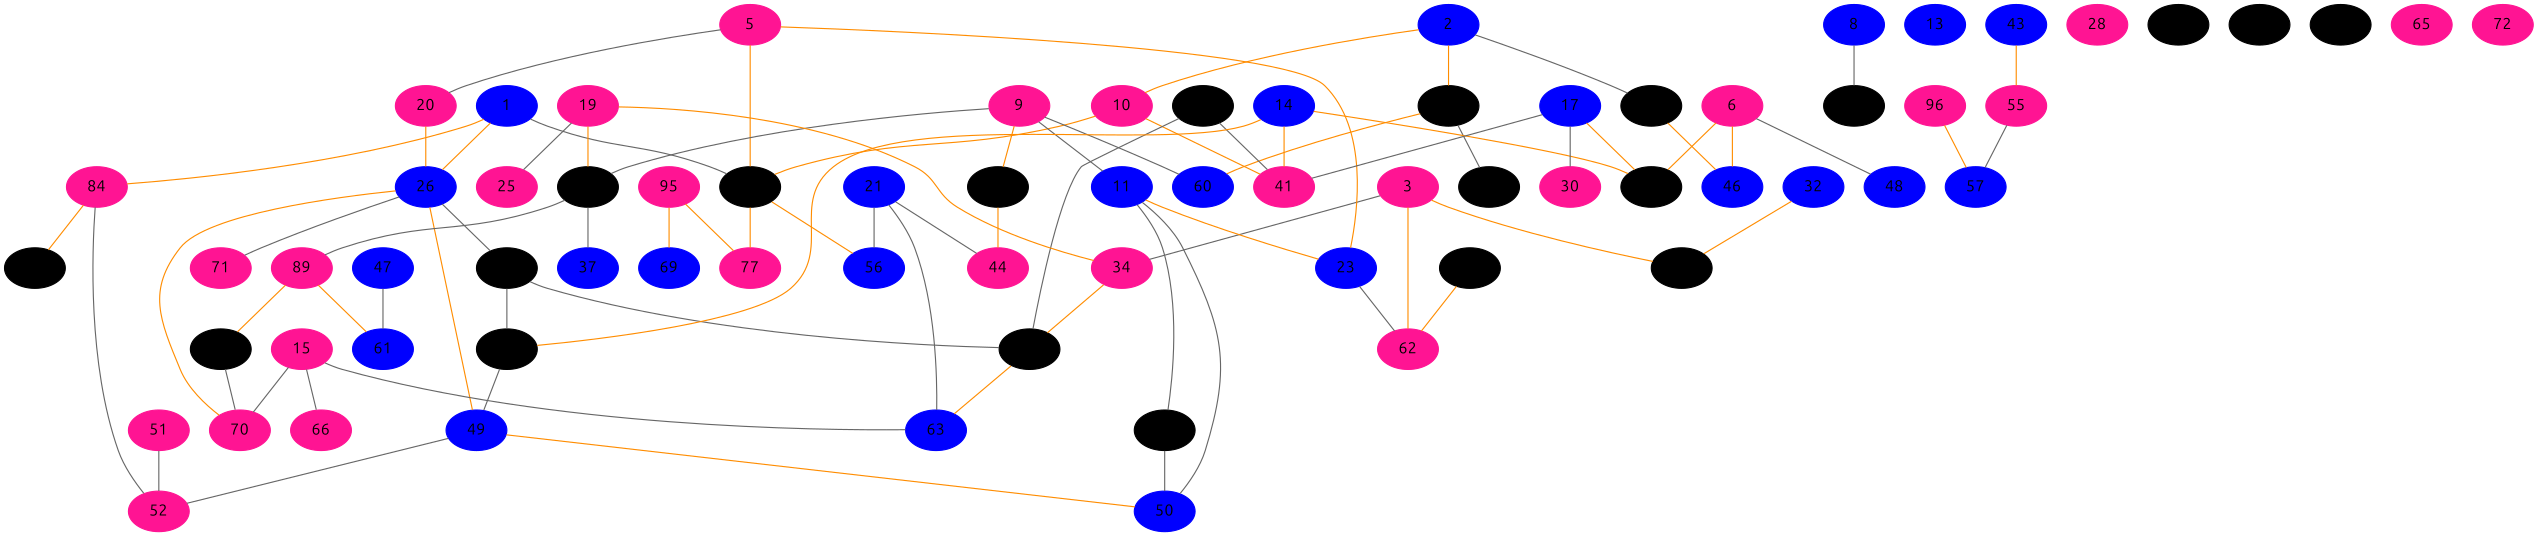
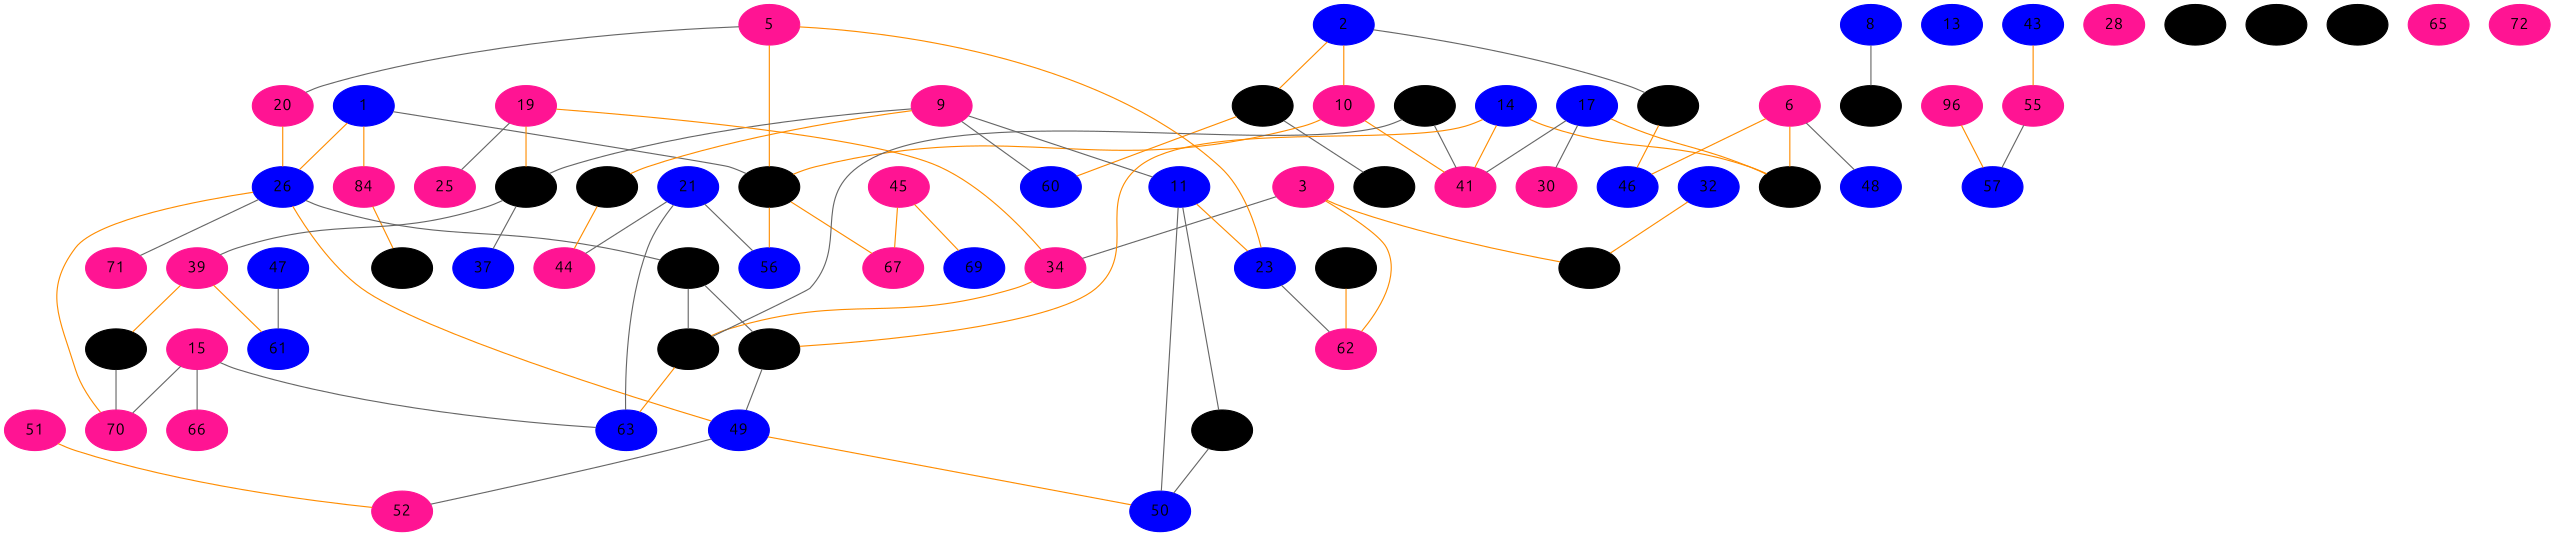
  graph {
    fontname=Ubuntu
    node [color=deeppink fontname=Ubuntu style=filled]
    edge [color=darkorange fontname=Ubuntu]
    1 [color=blue]
    22 [color=black]
    n3 [label=84]
    26 [color=blue]
    56 [color=blue]
-   67 [label=77]
+   67
    40 [color=black]
    52
    70
    27 [color=black]
    49 [color=blue]
    71
    2 [color=blue]
    7 [color=black]
    10
    42 [color=black]
    35 [color=black]
    60 [color=blue]
    41
    46 [color=blue]
    3
    34
    62
    64 [color=black]
    58 [color=black]
    4 [color=black]
    63 [color=blue]
    5
    20
    23 [color=blue]
    6
    48 [color=blue]
    68 [color=black]
    8 [color=blue]
    31 [color=black]
    9
    11 [color=blue]
    12 [color=black]
    29 [color=black]
    33 [color=black]
    50 [color=blue]
    44
    37 [color=blue]
-   39 [label=89]
+   39
    13 [color=blue]
    14 [color=blue]
    38 [color=black]
    15
    66
    n50 [label=96]
    57 [color=blue]
    17 [color=blue]
    30
    18 [color=black]
    19
    25
    21 [color=blue]
    28
    54 [color=black]
    61 [color=blue]
    32 [color=blue]
    36 [color=black]
    43 [color=blue]
    55
-   45 [label=95]
+   45
    69 [color=blue]
    47 [color=blue]
    51
    53 [color=black]
    59 [color=black]
    65
    72
    1 -- 22 [color=gray40]
    1 -- n3
    1 -- 26
    22 -- 56
    22 -- 67
    n3 -- 40
-   n3 -- 52 [color=gray40]
    26 -- 70
    26 -- 27 [color=gray40]
    26 -- 49
    26 -- 71 [color=gray40]
    27 -- 58 [color=gray40]
    27 -- 38 [color=gray40]
    49 -- 52 [color=gray40]
    49 -- 50
    2 -- 7
    2 -- 10
    2 -- 42 [color=gray40]
    7 -- 35 [color=gray40]
    7 -- 60
    10 -- 22
    10 -- 41
    42 -- 46
    3 -- 34 [color=gray40]
    3 -- 62
    3 -- 64
    34 -- 58
    58 -- 63
    4 -- 41 [color=gray40]
    4 -- 58 [color=gray40]
    5 -- 22
    5 -- 20 [color=gray40]
    5 -- 23
    20 -- 26
    23 -- 62 [color=gray40]
    6 -- 46
    6 -- 48 [color=gray40]
    6 -- 68
    8 -- 31 [color=gray40]
    9 -- 60 [color=gray40]
    9 -- 11 [color=gray40]
    9 -- 12
    9 -- 29 [color=gray40]
    11 -- 23
    11 -- 33 [color=gray40]
    11 -- 50 [color=gray40]
    12 -- 44
    29 -- 37 [color=gray40]
    29 -- 39 [color=gray40]
    33 -- 50 [color=gray40]
    39 -- 54
    39 -- 61
    14 -- 41
    14 -- 68
    14 -- 38
    38 -- 49 [color=gray40]
    15 -- 70 [color=gray40]
    15 -- 63 [color=gray40]
    15 -- 66 [color=gray40]
    n50 -- 57
    17 -- 41 [color=gray40]
    17 -- 68
    17 -- 30 [color=gray40]
    18 -- 62
    19 -- 34
    19 -- 29
    19 -- 25 [color=gray40]
    21 -- 56 [color=gray40]
    21 -- 63 [color=gray40]
    21 -- 44 [color=gray40]
    54 -- 70 [color=gray40]
    32 -- 64
    43 -- 55
    55 -- 57 [color=gray40]
    45 -- 67
    45 -- 69
    47 -- 61 [color=gray40]
-   51 -- 52 [color=gray40]
+   51 -- 52
  }
